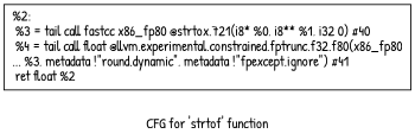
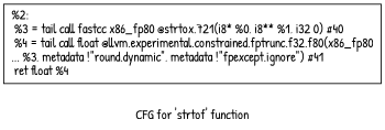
  digraph {
    label="CFG for 'strtof' function"
    fontname="Patrick Hand"
-   n1 [label="{%2:\l  %3 = tail call fastcc x86_fp80 @strtox.721(i8* %0, i8** %1, i32 0) #40\l  %4 = tail call float @llvm.experimental.constrained.fptrunc.f32.f80(x86_fp80\l... %3, metadata !\"round.dynamic\", metadata !\"fpexcept.ignore\") #41\l  ret float %2\l}" shape=record fontname="Patrick Hand"]
+   n1 [label="{%2:\l  %3 = tail call fastcc x86_fp80 @strtox.721(i8* %0, i8** %1, i32 0) #40\l  %4 = tail call float @llvm.experimental.constrained.fptrunc.f32.f80(x86_fp80\l... %3, metadata !\"round.dynamic\", metadata !\"fpexcept.ignore\") #41\l  ret float %4\l}" shape=record fontname="Patrick Hand"]
  }
